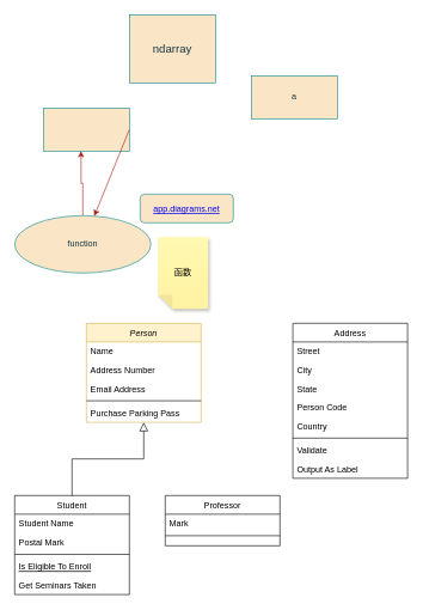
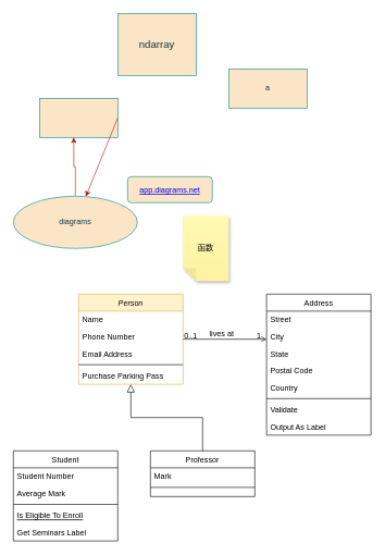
  <mxCell id="0" />
  <mxCell id="1" parent="0" />
  <mxCell id="2" value="" style="whiteSpace=wrap;html=1;strokeColor=#0F8B8D;fontColor=#143642;fillColor=#FAE5C7;labelBackgroundColor=none;" vertex="1" parent="1"><mxGeometry x="60" y="150" width="120" height="60" as="geometry" /></mxCell>
  <mxCell id="3" style="edgeStyle=orthogonalEdgeStyle;rounded=0;orthogonalLoop=1;jettySize=auto;html=1;entryX=0.438;entryY=0.999;entryDx=0;entryDy=0;entryPerimeter=0;strokeColor=#A8201A;fontColor=default;fillColor=#FAE5C7;labelBackgroundColor=none;" edge="1" parent="1" source="4" target="2"><mxGeometry relative="1" as="geometry" /></mxCell>
- <mxCell id="4" value="function" style="ellipse;whiteSpace=wrap;html=1;strokeColor=#0F8B8D;fontColor=#143642;fillColor=#FAE5C7;labelBackgroundColor=none;" vertex="1" parent="1"><mxGeometry x="20" y="300" width="190" height="80" as="geometry" /></mxCell>
+ <mxCell id="4" value="diagrams" style="ellipse;whiteSpace=wrap;html=1;strokeColor=#0F8B8D;fontColor=#143642;fillColor=#FAE5C7;labelBackgroundColor=none;" vertex="1" parent="1"><mxGeometry x="20" y="300" width="190" height="80" as="geometry" /></mxCell>
  <mxCell id="5" value="" style="edgeStyle=none;orthogonalLoop=1;jettySize=auto;html=1;rounded=0;strokeColor=#A8201A;fontColor=#143642;fillColor=#FAE5C7;exitX=1;exitY=0.5;exitDx=0;exitDy=0;" edge="1" parent="1" source="2" target="4"><mxGeometry width="80" relative="1" as="geometry"><mxPoint x="200" y="190" as="sourcePoint" /><mxPoint x="280" y="190" as="targetPoint" /><Array as="points" /></mxGeometry></mxCell>
- <mxCell id="6" value="函数&lt;br&gt;" style="shape=note;whiteSpace=wrap;html=1;backgroundOutline=1;fontColor=#000000;darkOpacity=0.05;fillColor=#FFF9B2;strokeColor=none;fillStyle=solid;direction=west;gradientDirection=north;gradientColor=#FFF2A1;shadow=1;size=20;pointerEvents=1;" vertex="1" parent="1"><mxGeometry x="220" y="330" width="70" height="100" as="geometry" /></mxCell>
+ <mxCell id="6" value="函数&lt;br&gt;" style="shape=note;whiteSpace=wrap;html=1;backgroundOutline=1;fontColor=#000000;darkOpacity=0.05;fillColor=#FFF9B2;strokeColor=none;fillStyle=solid;direction=west;gradientDirection=north;gradientColor=#FFF2A1;shadow=1;size=20;pointerEvents=1;" vertex="1" parent="1"><mxGeometry x="280" y="330" width="70" height="100" as="geometry" /></mxCell>
  <mxCell id="7" value="app.diagrams.net" style="fontColor=#0000EE;fontStyle=4;rounded=1;overflow=hidden;spacing=10;strokeColor=#0F8B8D;fillColor=#FAE5C7;" vertex="1" parent="1"><mxGeometry x="195" y="270" width="130" height="40" as="geometry" /></mxCell>
  <mxCell id="8" value="Person" style="swimlane;fontStyle=2;align=center;verticalAlign=top;childLayout=stackLayout;horizontal=1;startSize=26;horizontalStack=0;resizeParent=1;resizeLast=0;collapsible=1;marginBottom=0;rounded=0;shadow=0;strokeWidth=1;fillColor=#fff2cc;strokeColor=#d6b656;" vertex="1" parent="1"><mxGeometry x="120" y="450" width="160" height="138" as="geometry"><mxRectangle x="230" y="140" width="160" height="26" as="alternateBounds" /></mxGeometry></mxCell>
  <mxCell id="9" value="Name" style="text;align=left;verticalAlign=top;spacingLeft=4;spacingRight=4;overflow=hidden;rotatable=0;points=[[0,0.5],[1,0.5]];portConstraint=eastwest;" vertex="1" parent="8"><mxGeometry y="26" width="160" height="26" as="geometry" /></mxCell>
- <mxCell id="10" value="Address Number" style="text;align=left;verticalAlign=top;spacingLeft=4;spacingRight=4;overflow=hidden;rotatable=0;points=[[0,0.5],[1,0.5]];portConstraint=eastwest;rounded=0;shadow=0;html=0;" vertex="1" parent="8"><mxGeometry y="52" width="160" height="26" as="geometry" /></mxCell>
+ <mxCell id="10" value="Phone Number" style="text;align=left;verticalAlign=top;spacingLeft=4;spacingRight=4;overflow=hidden;rotatable=0;points=[[0,0.5],[1,0.5]];portConstraint=eastwest;rounded=0;shadow=0;html=0;" vertex="1" parent="8"><mxGeometry y="52" width="160" height="26" as="geometry" /></mxCell>
  <mxCell id="11" value="Email Address" style="text;align=left;verticalAlign=top;spacingLeft=4;spacingRight=4;overflow=hidden;rotatable=0;points=[[0,0.5],[1,0.5]];portConstraint=eastwest;rounded=0;shadow=0;html=0;" vertex="1" parent="8"><mxGeometry y="78" width="160" height="26" as="geometry" /></mxCell>
  <mxCell id="12" value="" style="line;html=1;strokeWidth=1;align=left;verticalAlign=middle;spacingTop=-1;spacingLeft=3;spacingRight=3;rotatable=0;labelPosition=right;points=[];portConstraint=eastwest;" vertex="1" parent="8"><mxGeometry y="104" width="160" height="8" as="geometry" /></mxCell>
  <mxCell id="13" value="Purchase Parking Pass" style="text;align=left;verticalAlign=top;spacingLeft=4;spacingRight=4;overflow=hidden;rotatable=0;points=[[0,0.5],[1,0.5]];portConstraint=eastwest;" vertex="1" parent="8"><mxGeometry y="112" width="160" height="26" as="geometry" /></mxCell>
  <mxCell id="14" value="Student" style="swimlane;fontStyle=0;align=center;verticalAlign=top;childLayout=stackLayout;horizontal=1;startSize=26;horizontalStack=0;resizeParent=1;resizeLast=0;collapsible=1;marginBottom=0;rounded=0;shadow=0;strokeWidth=1;" vertex="1" parent="1"><mxGeometry x="20" y="690" width="160" height="138" as="geometry"><mxRectangle x="130" y="380" width="160" height="26" as="alternateBounds" /></mxGeometry></mxCell>
- <mxCell id="15" value="Student Name" style="text;align=left;verticalAlign=top;spacingLeft=4;spacingRight=4;overflow=hidden;rotatable=0;points=[[0,0.5],[1,0.5]];portConstraint=eastwest;" vertex="1" parent="14"><mxGeometry y="26" width="160" height="26" as="geometry" /></mxCell>
- <mxCell id="16" value="Postal Mark" style="text;align=left;verticalAlign=top;spacingLeft=4;spacingRight=4;overflow=hidden;rotatable=0;points=[[0,0.5],[1,0.5]];portConstraint=eastwest;rounded=0;shadow=0;html=0;" vertex="1" parent="14"><mxGeometry y="52" width="160" height="26" as="geometry" /></mxCell>
+ <mxCell id="15" value="Student Number" style="text;align=left;verticalAlign=top;spacingLeft=4;spacingRight=4;overflow=hidden;rotatable=0;points=[[0,0.5],[1,0.5]];portConstraint=eastwest;" vertex="1" parent="14"><mxGeometry y="26" width="160" height="26" as="geometry" /></mxCell>
+ <mxCell id="16" value="Average Mark" style="text;align=left;verticalAlign=top;spacingLeft=4;spacingRight=4;overflow=hidden;rotatable=0;points=[[0,0.5],[1,0.5]];portConstraint=eastwest;rounded=0;shadow=0;html=0;" vertex="1" parent="14"><mxGeometry y="52" width="160" height="26" as="geometry" /></mxCell>
  <mxCell id="17" value="" style="line;html=1;strokeWidth=1;align=left;verticalAlign=middle;spacingTop=-1;spacingLeft=3;spacingRight=3;rotatable=0;labelPosition=right;points=[];portConstraint=eastwest;" vertex="1" parent="14"><mxGeometry y="78" width="160" height="8" as="geometry" /></mxCell>
  <mxCell id="18" value="Is Eligible To Enroll" style="text;align=left;verticalAlign=top;spacingLeft=4;spacingRight=4;overflow=hidden;rotatable=0;points=[[0,0.5],[1,0.5]];portConstraint=eastwest;fontStyle=4" vertex="1" parent="14"><mxGeometry y="86" width="160" height="26" as="geometry" /></mxCell>
- <mxCell id="19" value="Get Seminars Taken" style="text;align=left;verticalAlign=top;spacingLeft=4;spacingRight=4;overflow=hidden;rotatable=0;points=[[0,0.5],[1,0.5]];portConstraint=eastwest;" vertex="1" parent="14"><mxGeometry y="112" width="160" height="26" as="geometry" /></mxCell>
- <mxCell id="20" value="" style="endArrow=block;endSize=10;endFill=0;shadow=0;strokeWidth=1;rounded=0;edgeStyle=elbowEdgeStyle;elbow=vertical;" edge="1" parent="1" source="14" target="8"><mxGeometry width="160" relative="1" as="geometry"><mxPoint x="100" y="533" as="sourcePoint" /><mxPoint x="100" y="533" as="targetPoint" /></mxGeometry></mxCell>
+ <mxCell id="19" value="Get Seminars Label" style="text;align=left;verticalAlign=top;spacingLeft=4;spacingRight=4;overflow=hidden;rotatable=0;points=[[0,0.5],[1,0.5]];portConstraint=eastwest;" vertex="1" parent="14"><mxGeometry y="112" width="160" height="26" as="geometry" /></mxCell>
  <mxCell id="21" value="Professor" style="swimlane;fontStyle=0;align=center;verticalAlign=top;childLayout=stackLayout;horizontal=1;startSize=26;horizontalStack=0;resizeParent=1;resizeLast=0;collapsible=1;marginBottom=0;rounded=0;shadow=0;strokeWidth=1;" vertex="1" parent="1"><mxGeometry x="230" y="690" width="160" height="70" as="geometry"><mxRectangle x="340" y="380" width="170" height="26" as="alternateBounds" /></mxGeometry></mxCell>
  <mxCell id="22" value="Mark" style="text;align=left;verticalAlign=top;spacingLeft=4;spacingRight=4;overflow=hidden;rotatable=0;points=[[0,0.5],[1,0.5]];portConstraint=eastwest;" vertex="1" parent="21"><mxGeometry y="26" width="160" height="26" as="geometry" /></mxCell>
  <mxCell id="23" value="" style="line;html=1;strokeWidth=1;align=left;verticalAlign=middle;spacingTop=-1;spacingLeft=3;spacingRight=3;rotatable=0;labelPosition=right;points=[];portConstraint=eastwest;" vertex="1" parent="21"><mxGeometry y="52" width="160" height="8" as="geometry" /></mxCell>
+ <mxCell id="24" value="" style="endArrow=block;endSize=10;endFill=0;shadow=0;strokeWidth=1;rounded=0;edgeStyle=elbowEdgeStyle;elbow=vertical;" edge="1" parent="1" source="21" target="8"><mxGeometry width="160" relative="1" as="geometry"><mxPoint x="110" y="703" as="sourcePoint" /><mxPoint x="210" y="601" as="targetPoint" /></mxGeometry></mxCell>
  <mxCell id="25" value="Address" style="swimlane;fontStyle=0;align=center;verticalAlign=top;childLayout=stackLayout;horizontal=1;startSize=26;horizontalStack=0;resizeParent=1;resizeLast=0;collapsible=1;marginBottom=0;rounded=0;shadow=0;strokeWidth=1;" vertex="1" parent="1"><mxGeometry x="408" y="450" width="160" height="216" as="geometry"><mxRectangle x="550" y="140" width="160" height="26" as="alternateBounds" /></mxGeometry></mxCell>
  <mxCell id="26" value="Street" style="text;align=left;verticalAlign=top;spacingLeft=4;spacingRight=4;overflow=hidden;rotatable=0;points=[[0,0.5],[1,0.5]];portConstraint=eastwest;" vertex="1" parent="25"><mxGeometry y="26" width="160" height="26" as="geometry" /></mxCell>
  <mxCell id="27" value="City" style="text;align=left;verticalAlign=top;spacingLeft=4;spacingRight=4;overflow=hidden;rotatable=0;points=[[0,0.5],[1,0.5]];portConstraint=eastwest;rounded=0;shadow=0;html=0;" vertex="1" parent="25"><mxGeometry y="52" width="160" height="26" as="geometry" /></mxCell>
  <mxCell id="28" value="State" style="text;align=left;verticalAlign=top;spacingLeft=4;spacingRight=4;overflow=hidden;rotatable=0;points=[[0,0.5],[1,0.5]];portConstraint=eastwest;rounded=0;shadow=0;html=0;" vertex="1" parent="25"><mxGeometry y="78" width="160" height="26" as="geometry" /></mxCell>
- <mxCell id="29" value="Person Code" style="text;align=left;verticalAlign=top;spacingLeft=4;spacingRight=4;overflow=hidden;rotatable=0;points=[[0,0.5],[1,0.5]];portConstraint=eastwest;rounded=0;shadow=0;html=0;" vertex="1" parent="25"><mxGeometry y="104" width="160" height="26" as="geometry" /></mxCell>
+ <mxCell id="29" value="Postal Code" style="text;align=left;verticalAlign=top;spacingLeft=4;spacingRight=4;overflow=hidden;rotatable=0;points=[[0,0.5],[1,0.5]];portConstraint=eastwest;rounded=0;shadow=0;html=0;" vertex="1" parent="25"><mxGeometry y="104" width="160" height="26" as="geometry" /></mxCell>
  <mxCell id="30" value="Country" style="text;align=left;verticalAlign=top;spacingLeft=4;spacingRight=4;overflow=hidden;rotatable=0;points=[[0,0.5],[1,0.5]];portConstraint=eastwest;rounded=0;shadow=0;html=0;" vertex="1" parent="25"><mxGeometry y="130" width="160" height="26" as="geometry" /></mxCell>
  <mxCell id="31" value="" style="line;html=1;strokeWidth=1;align=left;verticalAlign=middle;spacingTop=-1;spacingLeft=3;spacingRight=3;rotatable=0;labelPosition=right;points=[];portConstraint=eastwest;" vertex="1" parent="25"><mxGeometry y="156" width="160" height="8" as="geometry" /></mxCell>
  <mxCell id="32" value="Validate" style="text;align=left;verticalAlign=top;spacingLeft=4;spacingRight=4;overflow=hidden;rotatable=0;points=[[0,0.5],[1,0.5]];portConstraint=eastwest;" vertex="1" parent="25"><mxGeometry y="164" width="160" height="26" as="geometry" /></mxCell>
  <mxCell id="33" value="Output As Label" style="text;align=left;verticalAlign=top;spacingLeft=4;spacingRight=4;overflow=hidden;rotatable=0;points=[[0,0.5],[1,0.5]];portConstraint=eastwest;" vertex="1" parent="25"><mxGeometry y="190" width="160" height="26" as="geometry" /></mxCell>
+ <mxCell id="34" value="" style="endArrow=open;shadow=0;strokeWidth=1;rounded=0;endFill=1;edgeStyle=elbowEdgeStyle;elbow=vertical;" edge="1" parent="1" source="8" target="25"><mxGeometry x="0.5" y="41" relative="1" as="geometry"><mxPoint x="280" y="522" as="sourcePoint" /><mxPoint x="440" y="522" as="targetPoint" /><mxPoint x="-40" y="32" as="offset" /></mxGeometry></mxCell>
+ <mxCell id="35" value="0..1" style="resizable=0;align=left;verticalAlign=bottom;labelBackgroundColor=none;fontSize=12;" connectable="0" vertex="1" parent="34"><mxGeometry x="-1" relative="1" as="geometry"><mxPoint y="4" as="offset" /></mxGeometry></mxCell>
+ <mxCell id="36" value="1" style="resizable=0;align=right;verticalAlign=bottom;labelBackgroundColor=none;fontSize=12;" connectable="0" vertex="1" parent="34"><mxGeometry x="1" relative="1" as="geometry"><mxPoint x="-7" y="4" as="offset" /></mxGeometry></mxCell>
+ <mxCell id="37" value="lives at" style="text;html=1;resizable=0;points=[];;align=center;verticalAlign=middle;labelBackgroundColor=none;rounded=0;shadow=0;strokeWidth=1;fontSize=12;" vertex="1" connectable="0" parent="34"><mxGeometry x="0.5" y="49" relative="1" as="geometry"><mxPoint x="-38" y="40" as="offset" /></mxGeometry></mxCell>
  <mxCell id="38" value="&lt;font style=&quot;font-size: 16px;&quot;&gt;ndarray&lt;/font&gt;" style="whiteSpace=wrap;html=1;strokeColor=#0F8B8D;fontColor=#143642;fillColor=#FAE5C7;" vertex="1" parent="1"><mxGeometry x="180" y="20" width="120" height="95" as="geometry" /></mxCell>
  <mxCell id="39" value="a" style="whiteSpace=wrap;html=1;strokeColor=#0F8B8D;fontColor=#143642;fillColor=#FAE5C7;" vertex="1" parent="1"><mxGeometry x="350" y="105" width="120" height="60" as="geometry" /></mxCell>
